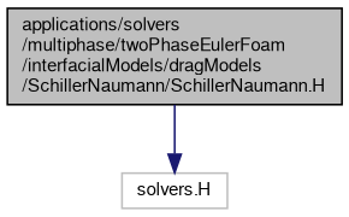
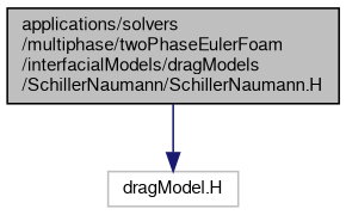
  digraph {
    node [fontname=FreeSans fontsize=10 shape=record]
    n1 [color=black fillcolor=grey75 fontcolor=black height=0.2 label="applications/solvers\l/multiphase/twoPhaseEulerFoam\l/interfacialModels/dragModels\l/SchillerNaumann/SchillerNaumann.H" style=filled width=0.4]
-   n2 [color=grey75 height=0.2 label="solvers.H" width=0.4]
+   n2 [color=grey75 height=0.2 label="dragModel.H" width=0.4]
    n1 -> n2 [color=midnightblue fontname=FreeSans fontsize=10 labelfontname=FreeSans labelfontsize=10 style=solid]
  }
